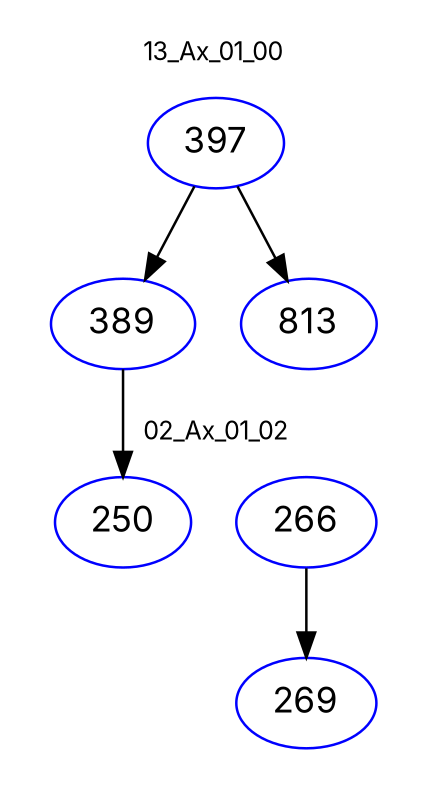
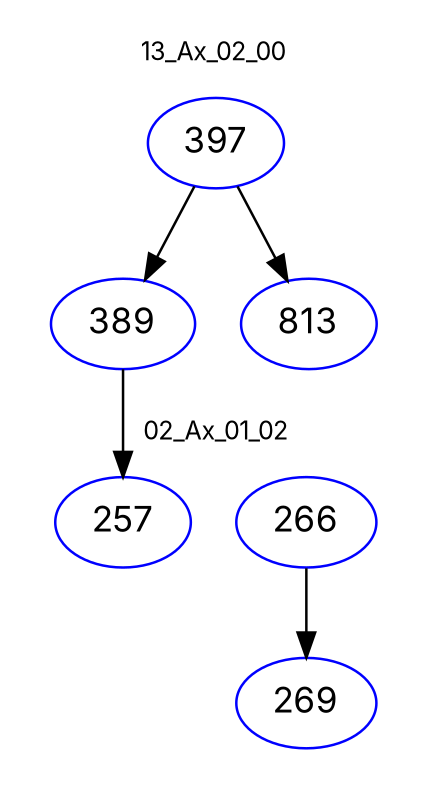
  digraph {
    fontname=Inter
    node [color=blue fontname=Inter]
    edge [color=black fontname=Inter]
    n1 [label=266]
-   n2 [label=250]
+   n2 [label=257]
    n3 [label=269]
    n4 [label=397]
    n5 [label=389]
    n6 [label=813]
    subgraph cluster_1 {
      color=white
      fontsize=10
      label="02_Ax_01_02"
      n1
      n2
      n3
    }
    subgraph cluster_2 {
      color=white
      fontsize=10
-     label="13_Ax_01_00"
+     label="13_Ax_02_00"
      n4
      n5
      n6
    }
    n1 -> n3
    n4 -> n5
    n4 -> n6
    n5 -> n2
  }
